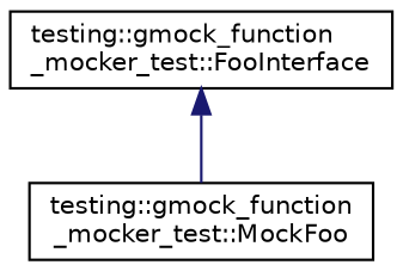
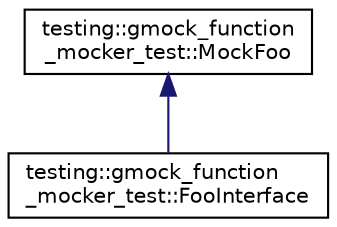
  digraph {
    rankdir=TB
    node [color=black fillcolor=white fontname=Helvetica fontsize=10 shape=record style=filled]
    n1 [height=0.2 label="testing::gmock_function\l_mocker_test::FooInterface" width=0.4]
    n2 [height=0.2 label="testing::gmock_function\l_mocker_test::MockFoo" width=0.4]
-   n1 -> n2 [color=midnightblue dir=back fontname=Helvetica fontsize=10 labelfontname=Helvetica labelfontsize=10 style=solid]
+   n2 -> n1 [color=midnightblue dir=back fontname=Helvetica fontsize=10 labelfontname=Helvetica labelfontsize=10 style=solid]
  }
